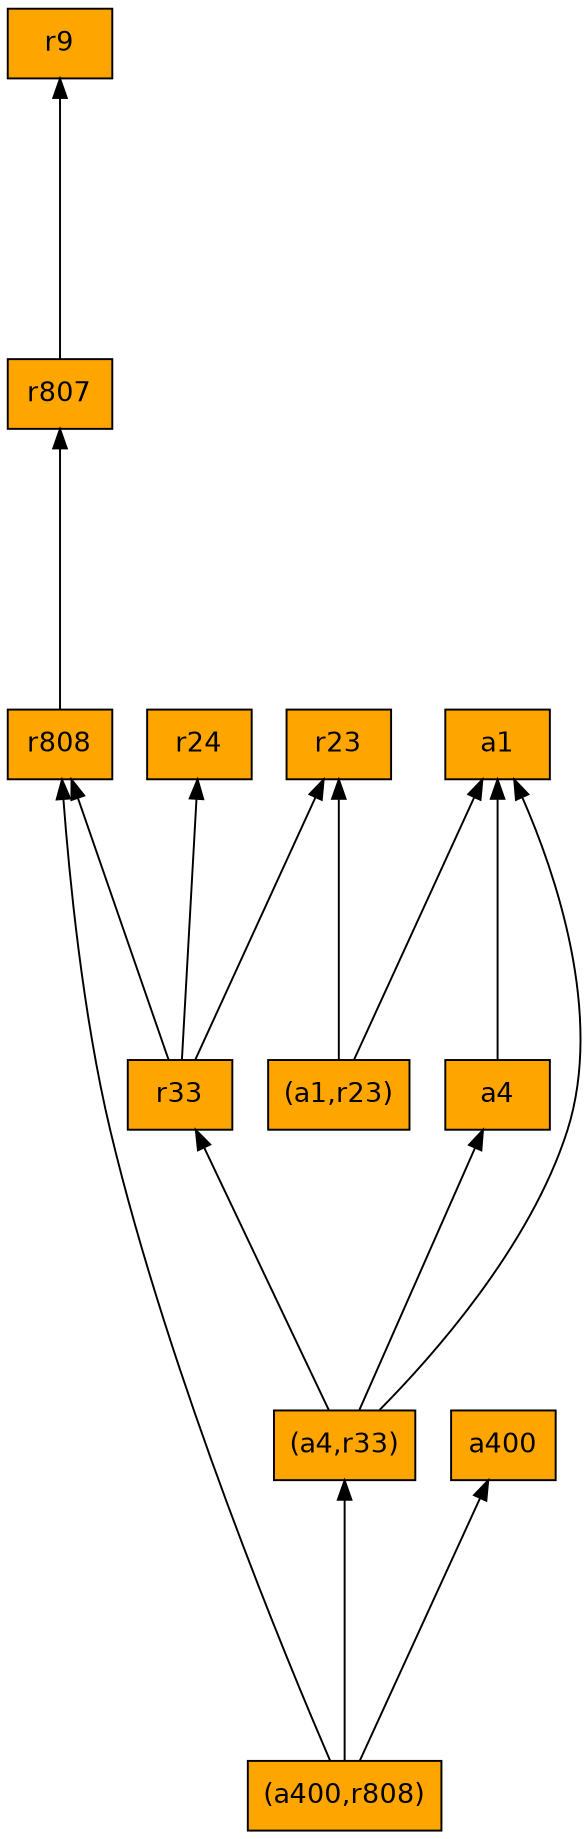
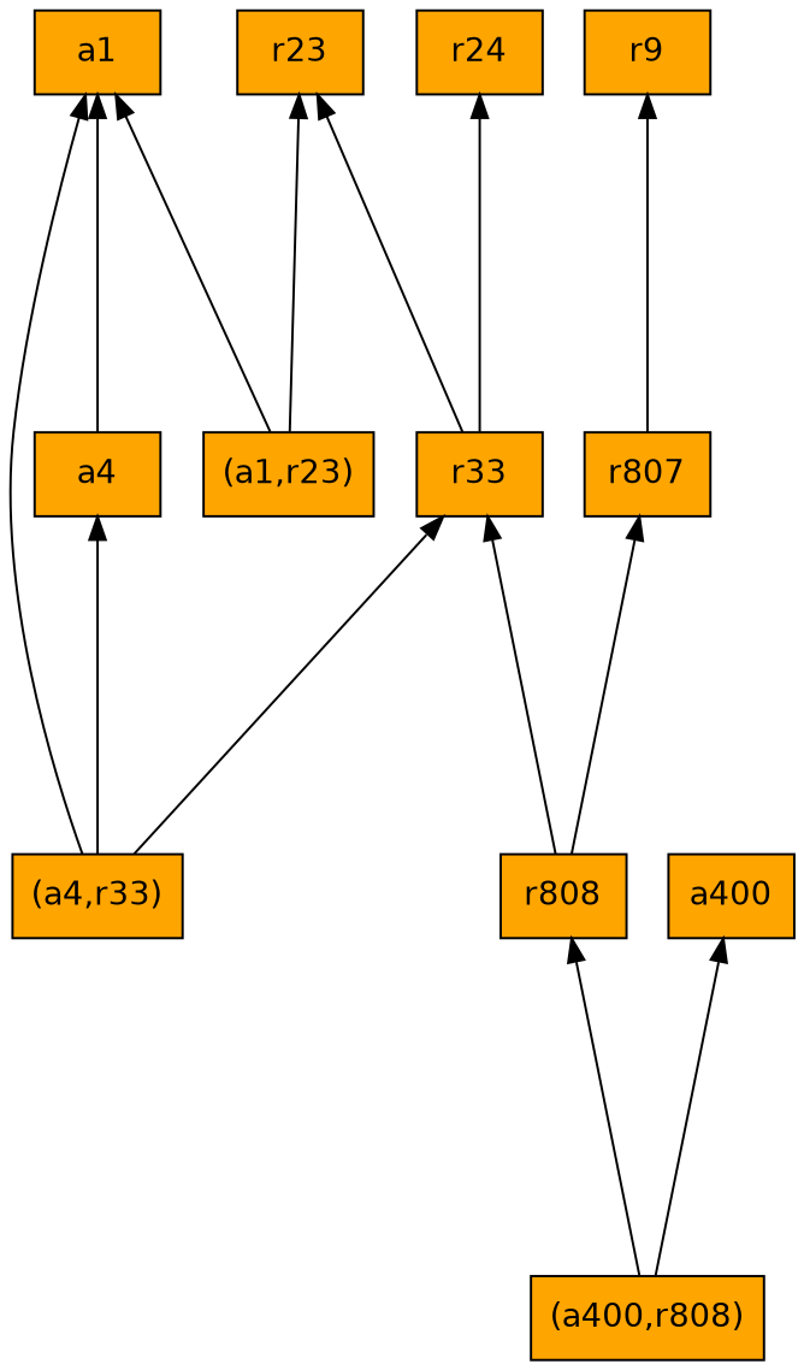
  digraph {
    fontname="DejaVu Sans"
    rankdir=BT
    ranksep=2.0
    node [fillcolor=orange fontname="DejaVu Sans" shape=record style=filled]
    edge [fontname="DejaVu Sans"]
    n1 [label="{a1}"]
    n2 [label="{(a400,r808)}"]
    n3 [label="{(a4,r33)}"]
    n4 [label="{r808}"]
    n5 [label="{a400}"]
    n6 [label="{a4}"]
    n7 [label="{r33}"]
    n8 [label="{r807}"]
    n9 [label="{(a1,r23)}"]
    n10 [label="{r23}"]
    n11 [label="{r24}"]
    n12 [label="{r9}"]
-   n2 -> n3
    n2 -> n4
    n2 -> n5
    n3 -> n1
    n3 -> n6
    n3 -> n7
-   n7 -> n4
+   n4 -> n7
    n4 -> n8
    n6 -> n1
    n7 -> n10
    n7 -> n11
    n8 -> n12
    n9 -> n1
    n9 -> n10
  }
